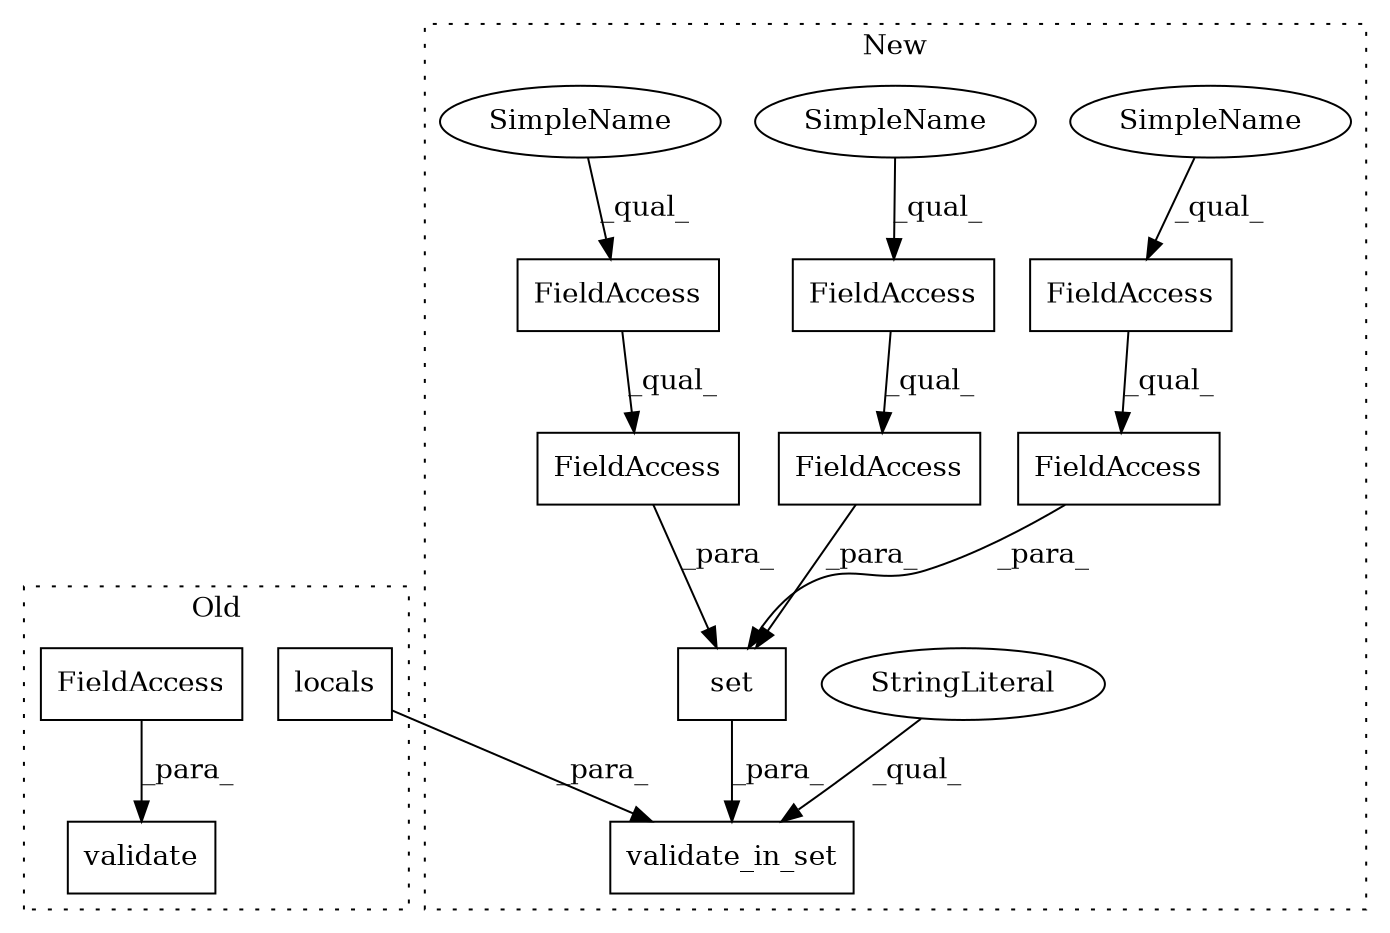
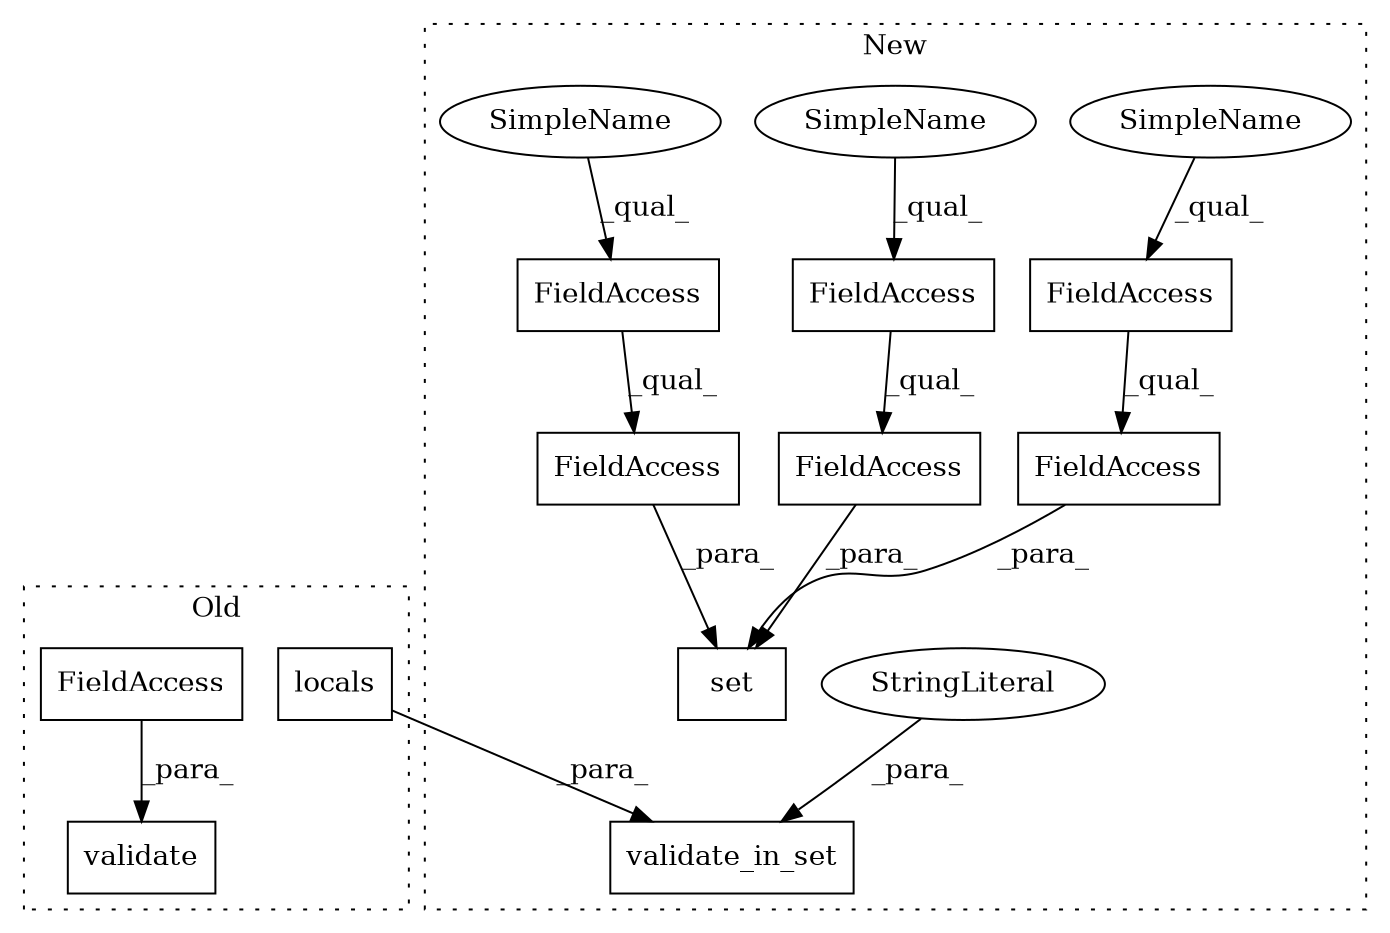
  digraph {
    node [a=22 l=12 s=1855 shape=box]
    n1 [a=32 l=8 label=locals s=2465]
    n2 [a=32 l="9,1" label=validate s="2456,2492"]
    n3 [l=18 label=FieldAccess s=2474]
    n4 [a=32 l="16,1" label=validate_in_set s="1790,1902"]
    n5 [a=32 l="4,1" label=set s="1828,1901"]
    n6 [a=45 l=11 label=StringLiteral s=1806 shape=ellipse]
    n7 [l=23 label=FieldAccess]
    n8 [l=22 label=FieldAccess s=1879]
    n9 [l=22 label=FieldAccess s=1832]
    n10 [l=16 label=FieldAccess s=1832]
    n11 [l=16 label=FieldAccess s=1879]
    n12 [l=17 label=FieldAccess]
    n13 [a=42 label=SimpleName shape=ellipse]
    n14 [a=42 label=SimpleName s=1879 shape=ellipse]
    n15 [a=42 label=SimpleName s=1832 shape=ellipse]
    subgraph cluster_1 {
      label=Old
      style=dotted
      n1
      n2
      n3
    }
    subgraph cluster_2 {
      label=New
      style=dotted
      n4
      n5
      n6
      n7
      n8
      n9
      n10
      n11
      n12
      n13
      n14
      n15
    }
    n1 -> n4 [label=_para_]
    n3 -> n2 [label=_para_]
-   n5 -> n4 [label=_para_]
-   n6 -> n4 [label=_qual_]
+   n6 -> n4 [label=_para_]
    n7 -> n5 [label=_para_]
    n8 -> n5 [label=_para_]
    n9 -> n5 [label=_para_]
    n10 -> n9 [label=_qual_]
    n11 -> n8 [label=_qual_]
    n12 -> n7 [label=_qual_]
    n13 -> n12 [label=_qual_]
    n14 -> n11 [label=_qual_]
    n15 -> n10 [label=_qual_]
  }
